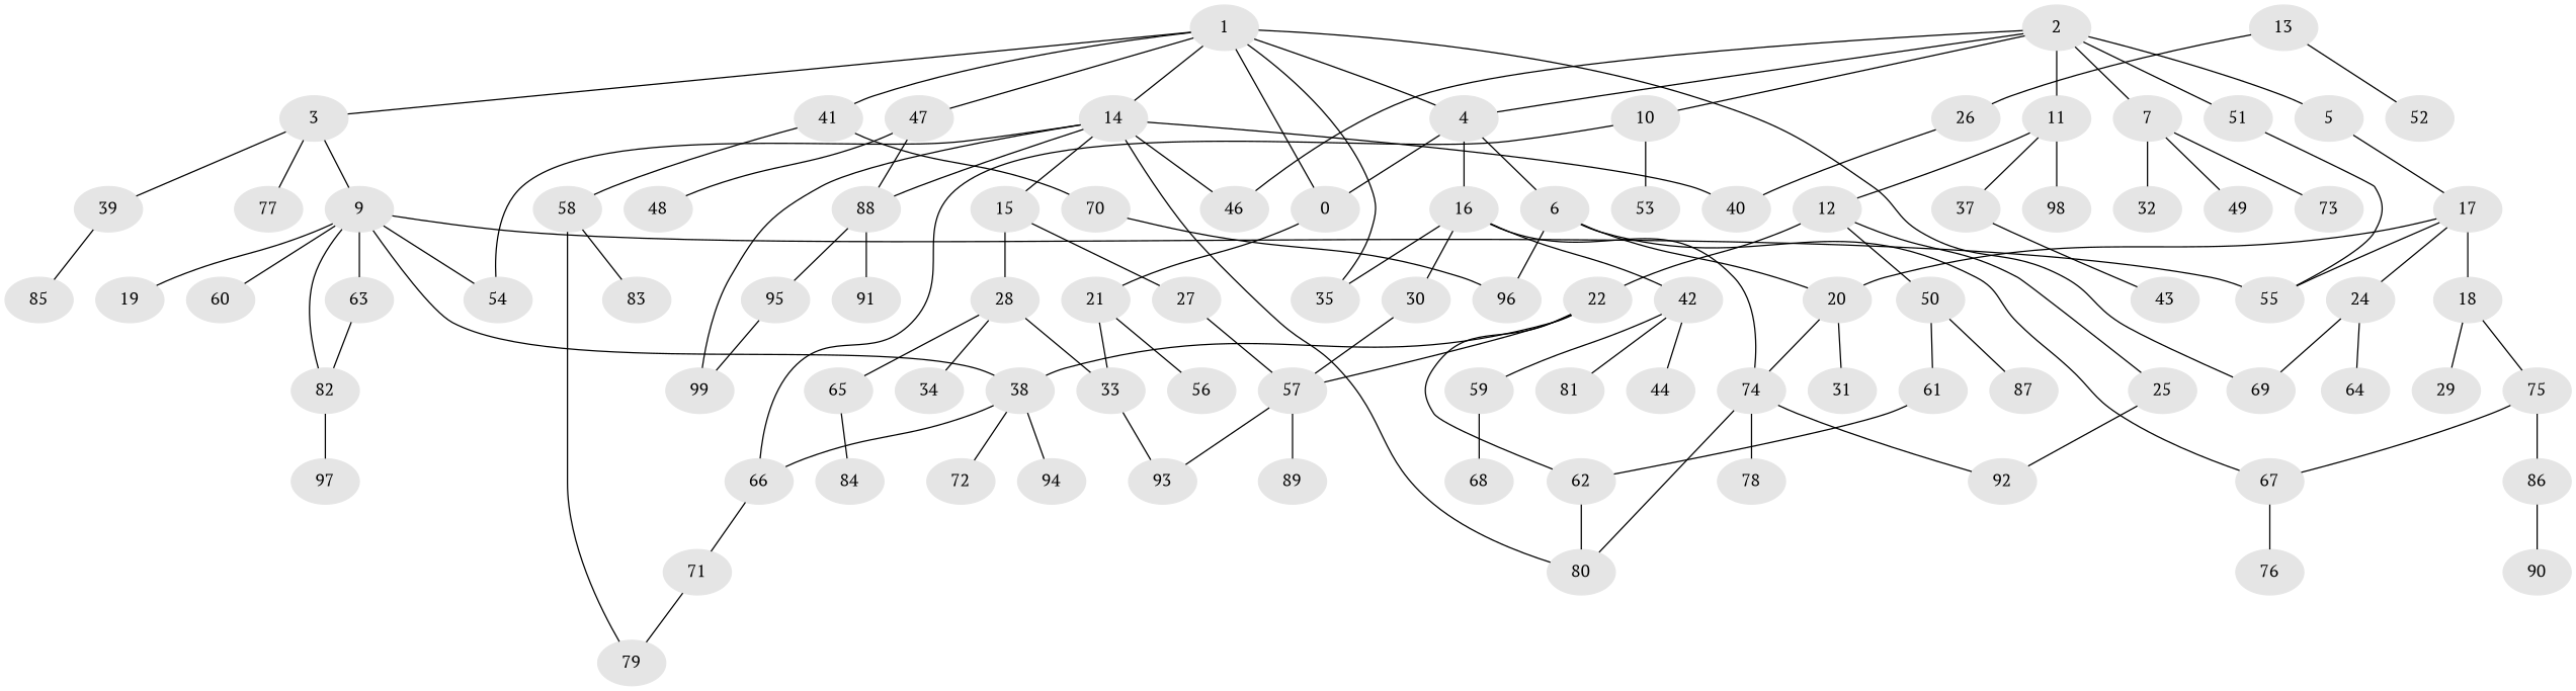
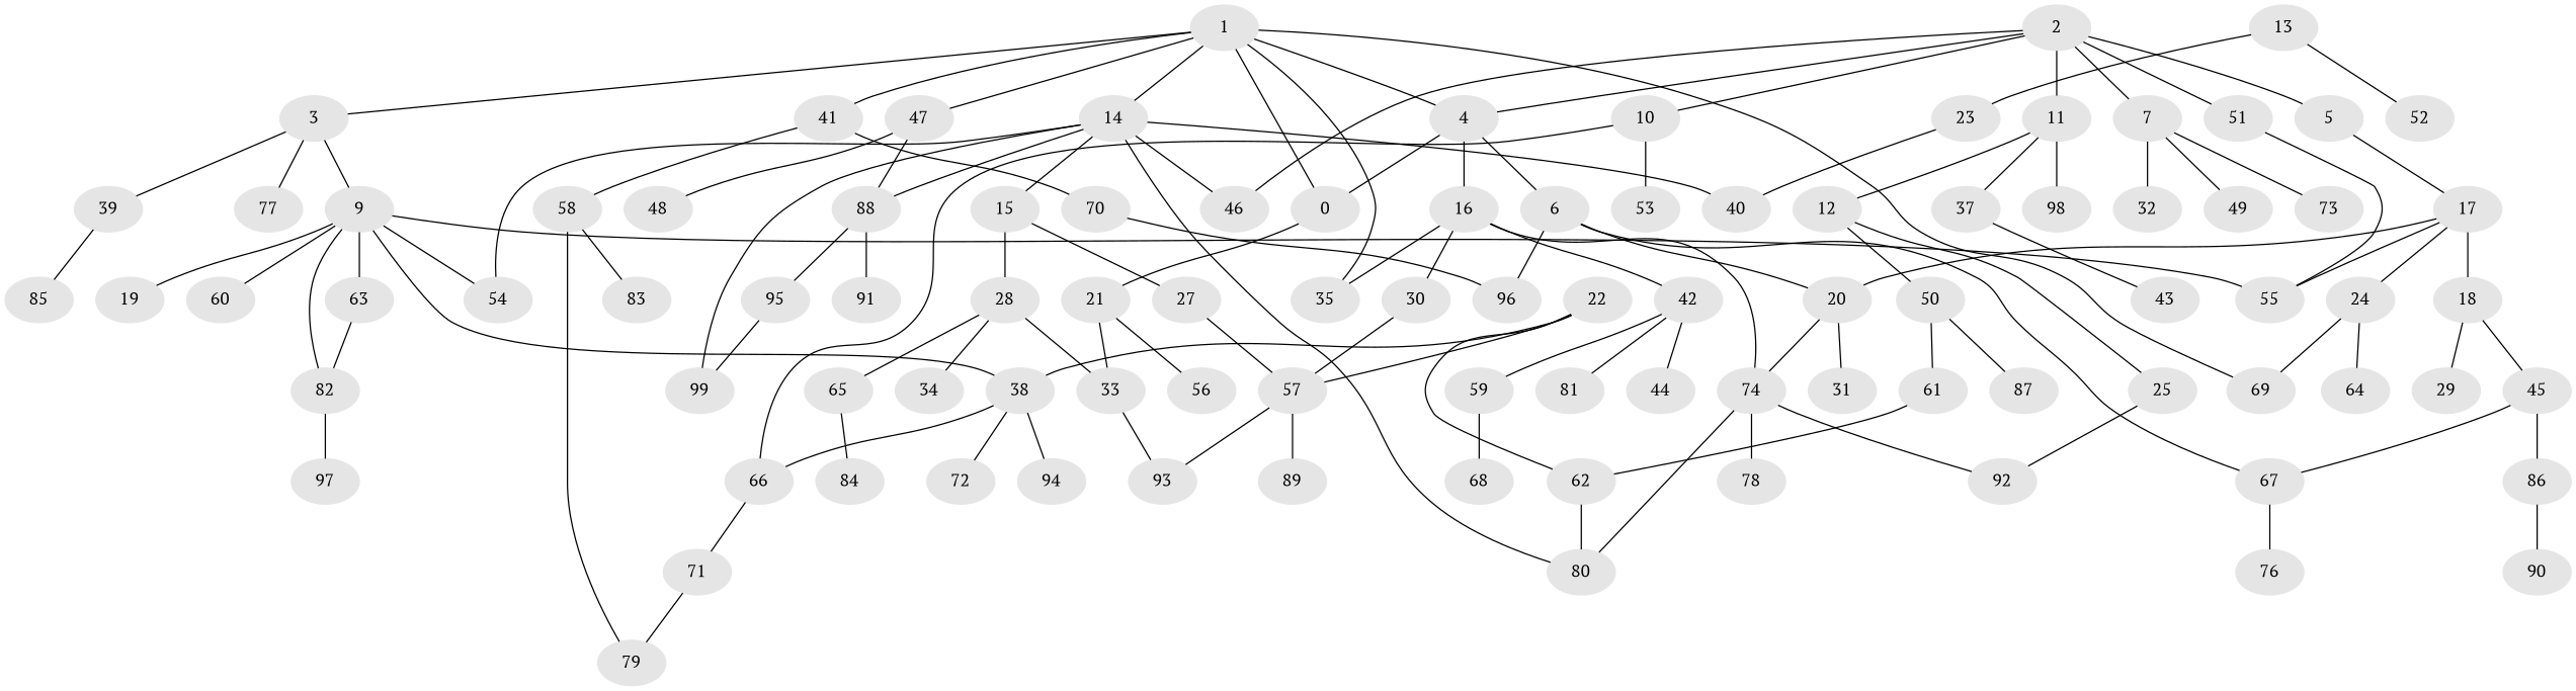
  graph {
    fontname="PT Serif"
    node [color=gray90 fontname="PT Serif" style=filled]
    edge [fontname="PT Serif"]
    1
    3
    n3 [label=0]
    14
    35
    41
    47
    69
    4
    2
    5
    7
    10
    11
    46
    51
    9
    39
    77
    21
    54
    15
    40
    80
    88
    99
    58
    70
    48
    6
    16
    17
    32
    49
    73
    53
    66
    12
    37
    98
    55
    19
    38
    60
    63
    82
    85
    20
    67
    96
    30
    42
    74
    18
    24
    31
    76
    33
    56
    72
    94
    97
    71
    22
    25
    50
    43
    13
-   26
+   26 [label=23]
    52
    57
    62
    92
    61
    87
    27
    28
    91
    95
    34
    65
    44
    59
    81
    78
    29
-   45 [label=75]
+   45
    64
    86
    93
    89
    84
    79
    83
    68
    90
    1 -- 3
    1 -- n3
    1 -- 14
    1 -- 35
    1 -- 41
    1 -- 47
    1 -- 69
    1 -- 4
    3 -- 9
    3 -- 39
    3 -- 77
    n3 -- 21
    14 -- 46
    14 -- 54
    14 -- 15
    14 -- 40
    14 -- 80
    14 -- 88
    14 -- 99
    41 -- 58
    41 -- 70
    47 -- 88
    47 -- 48
    4 -- n3
    4 -- 6
    4 -- 16
    2 -- 4
    2 -- 5
    2 -- 7
    2 -- 10
    2 -- 11
    2 -- 46
    2 -- 51
    5 -- 17
    7 -- 32
    7 -- 49
    7 -- 73
    10 -- 53
    10 -- 66
    11 -- 12
    11 -- 37
    11 -- 98
    51 -- 55
    9 -- 54
    9 -- 55
    9 -- 19
    9 -- 38
    9 -- 60
    9 -- 63
    9 -- 82
    39 -- 85
    21 -- 33
    21 -- 56
    15 -- 27
    15 -- 28
    88 -- 91
    88 -- 95
    58 -- 79
    58 -- 83
    70 -- 96
    6 -- 20
    6 -- 67
    6 -- 96
    16 -- 35
    16 -- 30
    16 -- 42
    16 -- 74
    17 -- 55
    17 -- 20
    17 -- 18
    17 -- 24
    66 -- 71
-   12 -- 22
    12 -- 25
    12 -- 50
    37 -- 43
    38 -- 66
    38 -- 72
    38 -- 94
    63 -- 82
    82 -- 97
    20 -- 74
    20 -- 31
    67 -- 76
    30 -- 57
    42 -- 44
    42 -- 59
    42 -- 81
    74 -- 80
    74 -- 92
    74 -- 78
    18 -- 29
    18 -- 45
    24 -- 69
    24 -- 64
    33 -- 93
    71 -- 79
    22 -- 38
    22 -- 57
    22 -- 62
    25 -- 92
    50 -- 61
    50 -- 87
    13 -- 26
    13 -- 52
    26 -- 40
    57 -- 93
    57 -- 89
    62 -- 80
    61 -- 62
    27 -- 57
    28 -- 33
    28 -- 34
    28 -- 65
    95 -- 99
    65 -- 84
    59 -- 68
    45 -- 67
    45 -- 86
    86 -- 90
  }
